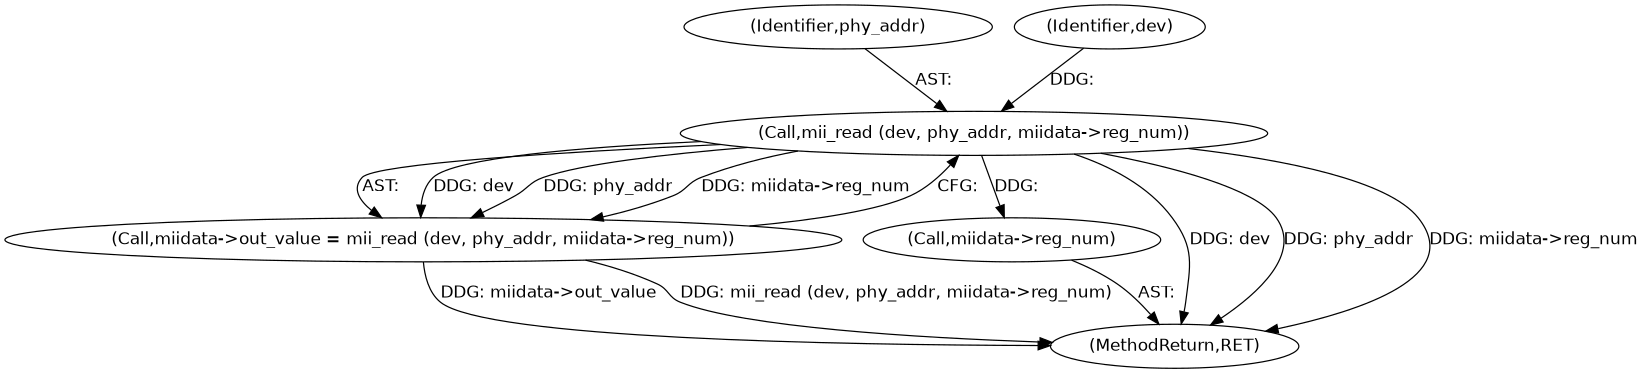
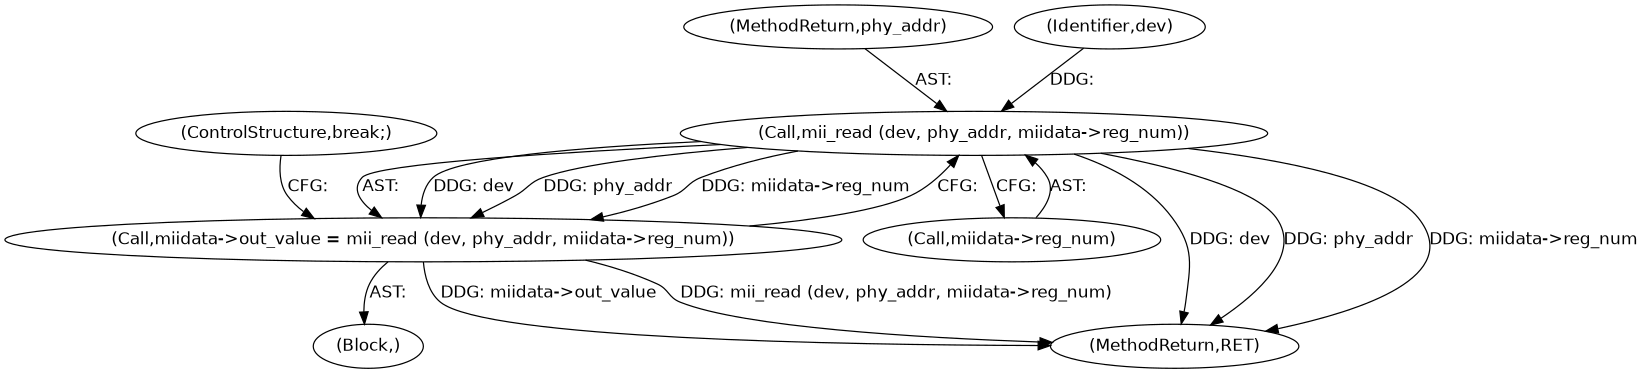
  digraph {
    fontname="DejaVu Sans"
    node [fontname="DejaVu Sans"]
    edge [fontname="DejaVu Sans"]
    n1 [label="(Call,mii_read (dev, phy_addr, miidata->reg_num))"]
    n2 [label="(Call,miidata->out_value = mii_read (dev, phy_addr, miidata->reg_num))"]
    n3 [label="(Call,miidata->reg_num)"]
    n4 [label="(MethodReturn,RET)"]
-   n6 [label="(Identifier,phy_addr)"]
+   n5 [label="(Block,)"]
+   n6 [label="(MethodReturn,phy_addr)"]
+   n7 [label="(ControlStructure,break;)"]
    n8 [label="(Identifier,dev)"]
    n1 -> n2 [label="AST: "]
    n1 -> n2 [label="DDG: dev"]
    n1 -> n2 [label="DDG: phy_addr"]
    n1 -> n2 [label="DDG: miidata->reg_num"]
-   n1 -> n3 [label="DDG: "]
+   n1 -> n3 [label="CFG: "]
    n1 -> n4 [label="DDG: dev"]
    n1 -> n4 [label="DDG: phy_addr"]
    n1 -> n4 [label="DDG: miidata->reg_num"]
    n2 -> n1 [label="CFG: "]
    n2 -> n4 [label="DDG: miidata->out_value"]
    n2 -> n4 [label="DDG: mii_read (dev, phy_addr, miidata->reg_num)"]
-   n3 -> n4 [label="AST: "]
+   n2 -> n5 [label="AST: "]
+   n3 -> n1 [label="AST: "]
    n6 -> n1 [label="AST: "]
+   n7 -> n2 [label="CFG: "]
    n8 -> n1 [label="DDG: "]
  }
